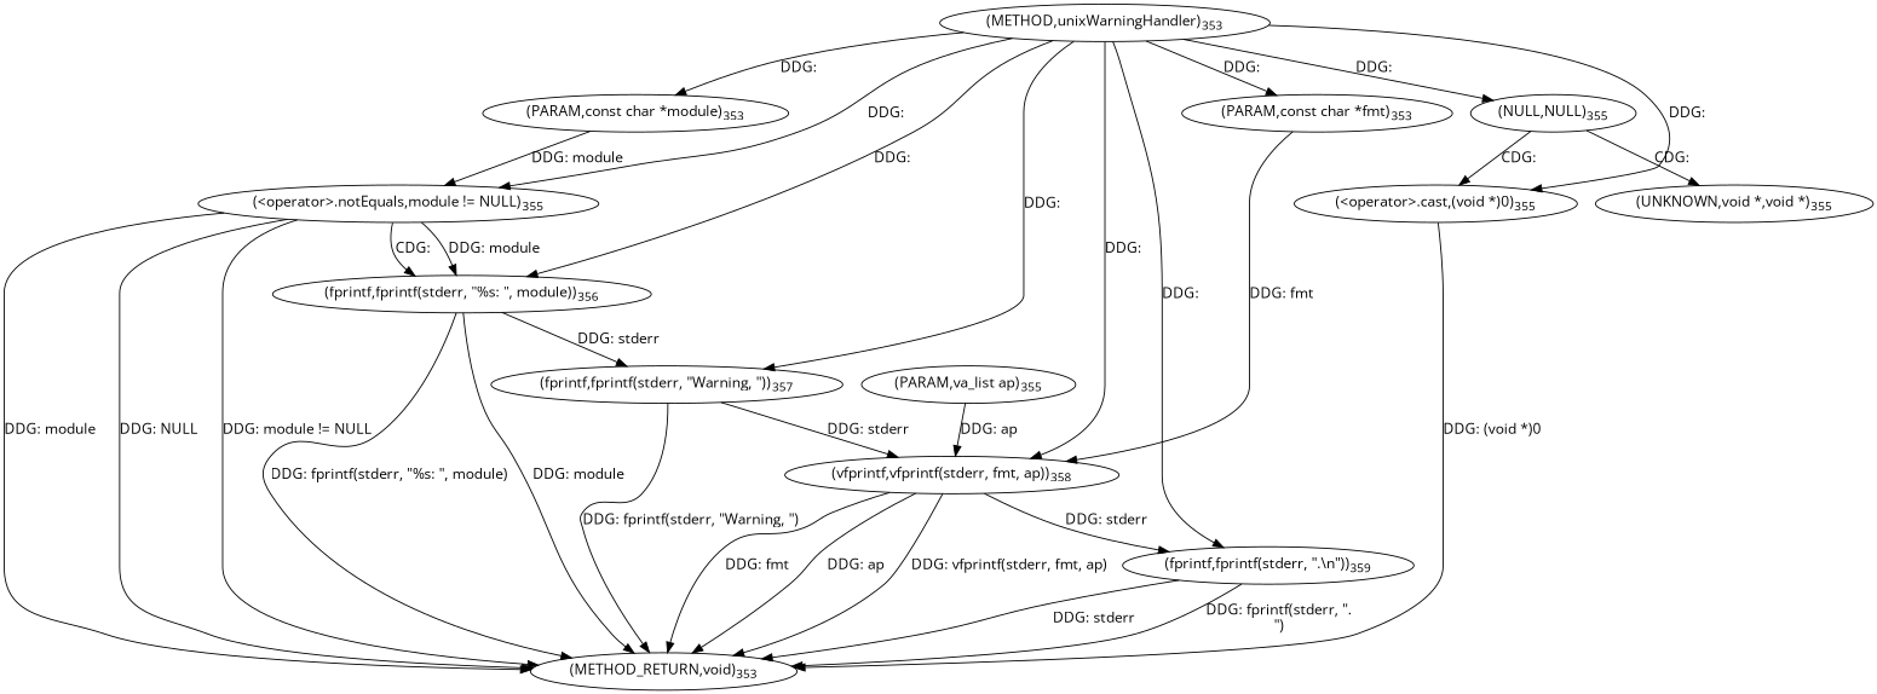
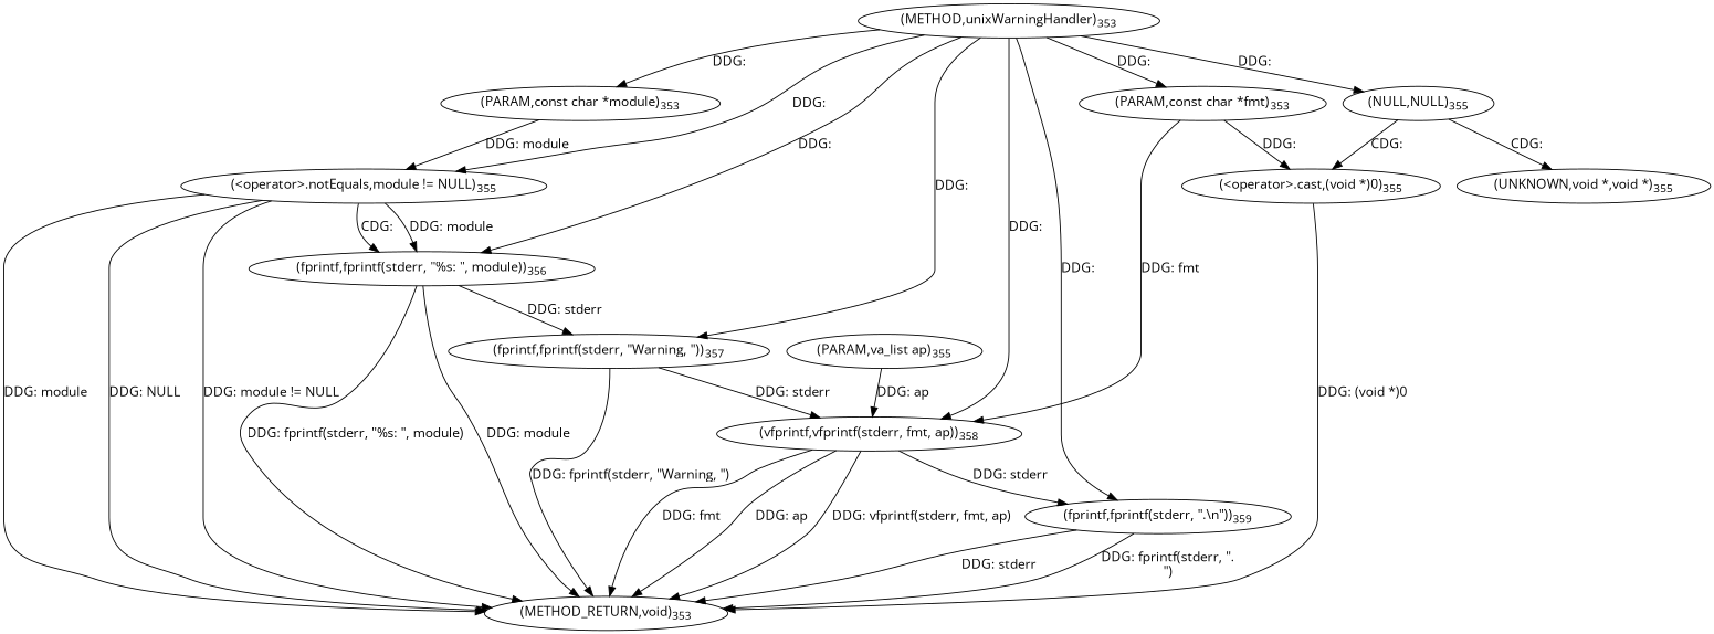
  digraph {
    fontname="Open Sans"
    node [fontname="Open Sans"]
    edge [fontname="Open Sans"]
    n1 [label=<(METHOD,unixWarningHandler)<SUB>353</SUB>>]
    n2 [label=<(PARAM,const char *module)<SUB>353</SUB>>]
    n3 [label=<(PARAM,const char *fmt)<SUB>353</SUB>>]
    n4 [label=<(fprintf,fprintf(stderr, &quot;Warning, &quot;))<SUB>357</SUB>>]
    n5 [label=<(vfprintf,vfprintf(stderr, fmt, ap))<SUB>358</SUB>>]
    n6 [label=<(fprintf,fprintf(stderr, &quot;.\n&quot;))<SUB>359</SUB>>]
    n7 [label=<(&lt;operator&gt;.notEquals,module != NULL)<SUB>355</SUB>>]
    n8 [label=<(fprintf,fprintf(stderr, &quot;%s: &quot;, module))<SUB>356</SUB>>]
    n9 [label=<(&lt;operator&gt;.cast,(void *)0)<SUB>355</SUB>>]
    n10 [label=<(NULL,NULL)<SUB>355</SUB>>]
    n11 [label=<(PARAM,va_list ap)<SUB>355</SUB>>]
    n12 [label=<(METHOD_RETURN,void)<SUB>353</SUB>>]
    n13 [label=<(UNKNOWN,void *,void *)<SUB>355</SUB>>]
    n1 -> n2 [label="DDG: "]
    n1 -> n3 [label="DDG: "]
    n1 -> n4 [label="DDG: "]
    n1 -> n5 [label="DDG: "]
    n1 -> n6 [label="DDG: "]
    n1 -> n7 [label="DDG: "]
    n1 -> n8 [label="DDG: "]
-   n1 -> n9 [label="DDG: "]
+   n3 -> n9 [label="DDG: "]
    n1 -> n10 [label="DDG: "]
    n2 -> n7 [label="DDG: module"]
    n3 -> n5 [label="DDG: fmt"]
    n4 -> n5 [label="DDG: stderr"]
    n4 -> n12 [label="DDG: fprintf(stderr, &quot;Warning, &quot;)"]
    n5 -> n6 [label="DDG: stderr"]
    n5 -> n12 [label="DDG: fmt"]
    n5 -> n12 [label="DDG: ap"]
    n5 -> n12 [label="DDG: vfprintf(stderr, fmt, ap)"]
    n6 -> n12 [label="DDG: stderr"]
    n6 -> n12 [label="DDG: fprintf(stderr, &quot;.\n&quot;)"]
    n7 -> n8 [label="DDG: module"]
    n7 -> n8 [label="CDG: "]
    n7 -> n12 [label="DDG: module"]
    n7 -> n12 [label="DDG: NULL"]
    n7 -> n12 [label="DDG: module != NULL"]
    n8 -> n4 [label="DDG: stderr"]
    n8 -> n12 [label="DDG: module"]
    n8 -> n12 [label="DDG: fprintf(stderr, &quot;%s: &quot;, module)"]
    n9 -> n12 [label="DDG: (void *)0"]
    n10 -> n9 [label="CDG: "]
    n10 -> n13 [label="CDG: "]
    n11 -> n5 [label="DDG: ap"]
  }
